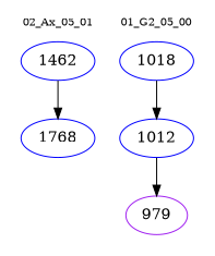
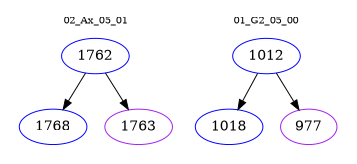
  digraph {
    node [color=blue]
    edge [color=black]
-   n1 [label=1462]
+   n1 [label=1762]
    n2 [label=1768]
+   n3 [color=purple label=1763]
    n4 [label=1012]
    n5 [label=1018]
-   n6 [color=purple label=979]
+   n6 [color=purple label=977]
    subgraph cluster_1 {
      color=white
      fontsize=10
      label="02_Ax_05_01"
      n1
      n2
+     n3
    }
    subgraph cluster_2 {
      color=white
      fontsize=10
      label="01_G2_05_00"
      n4
      n5
      n6
    }
    n1 -> n2
-   n5 -> n4
+   n1 -> n3
+   n4 -> n5
    n4 -> n6
  }
